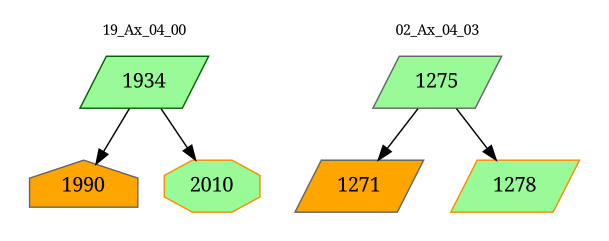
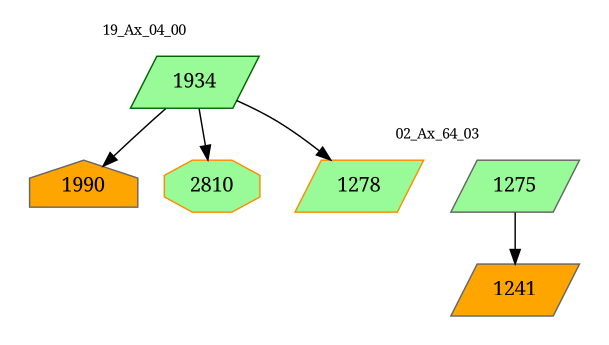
  digraph {
    fontname="Noto Serif"
    node [color=gray40 fillcolor=palegreen fontname="Noto Serif" shape=parallelogram style=filled]
    edge [color=black fontname="Noto Serif"]
    n1 [color=darkgreen label=1934]
    n2 [fillcolor=orange label=1990 shape=house]
-   n3 [color=darkorange label=2010 shape=octagon]
+   n3 [color=darkorange label=2810 shape=octagon]
    n4 [label=1275]
-   n5 [fillcolor=orange label=1271]
+   n5 [fillcolor=orange label=1241]
    n6 [color=darkorange label=1278]
    subgraph cluster_1 {
      color=white
      fontsize=10
      label="19_Ax_04_00"
      n1
      n2
      n3
    }
    subgraph cluster_2 {
      color=white
      fontsize=10
-     label="02_Ax_04_03"
+     label="02_Ax_64_03"
      n4
      n5
      n6
    }
    n1 -> n2
    n1 -> n3
    n4 -> n5
-   n4 -> n6
+   n1 -> n6
  }
